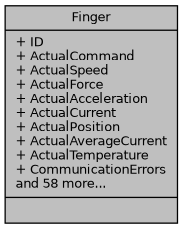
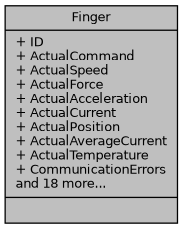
  digraph {
-   n1 [color=black fillcolor=grey75 fontcolor=black fontname=Helvetica fontsize=10 height=0.2 label="{Finger\n|+ ID\l+ ActualCommand\l+ ActualSpeed\l+ ActualForce\l+ ActualAcceleration\l+ ActualCurrent\l+ ActualPosition\l+ ActualAverageCurrent\l+ ActualTemperature\l+ CommunicationErrors\land 58 more...\l|}" shape=record style=filled width=0.4]
+   n1 [color=black fillcolor=grey75 fontcolor=black fontname=Helvetica fontsize=10 height=0.2 label="{Finger\n|+ ID\l+ ActualCommand\l+ ActualSpeed\l+ ActualForce\l+ ActualAcceleration\l+ ActualCurrent\l+ ActualPosition\l+ ActualAverageCurrent\l+ ActualTemperature\l+ CommunicationErrors\land 18 more...\l|}" shape=record style=filled width=0.4]
  }
